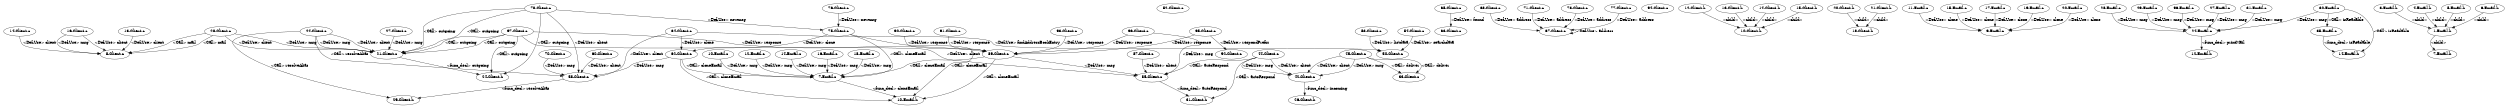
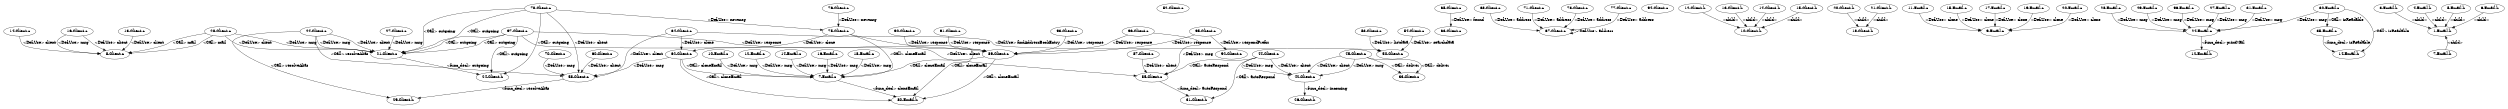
  digraph {
    n1 [label="8-Client.c"]
    n2 [label="13-Client.c"]
    n3 [label="14-Client.c"]
    n4 [label="16-Client.c"]
    n5 [label="21-Client.c"]
    n6 [label="24-Client.h"]
    n7 [label="24-Client.c"]
    n8 [label="58-Client.c"]
    n9 [label="29-Client.h"]
    n10 [label="27-Client.c"]
    n11 [label="28-Client.c"]
    n12 [label="33-Client.c"]
    n13 [label="42-Client.c"]
    n14 [label="26-Client.h"]
    n15 [label="44-Client.c"]
    n16 [label="85-Client.c"]
    n17 [label="31-Client.h"]
    n18 [label="45-Client.c"]
    n19 [label="50-Client.c"]
    n20 [label="52-Client.c"]
    n21 [label="53-Client.c"]
    n22 [label="54-Client.c"]
    n23 [label="60-Client.c"]
    n24 [label="62-Client.c"]
    n25 [label="7-Email.c"]
-   n26 [label="10-Email.h"]
+   n26 [label="80-Email.h"]
    n27 [label="63-Client.c"]
    n28 [label="64-Client.c"]
    n29 [label="65-Client.c"]
    n30 [label="67-Client.c"]
    n31 [label="68-Client.c"]
    n32 [label="70-Client.c"]
    n33 [label="71-Client.c"]
    n34 [label="73-Client.c"]
    n35 [label="75-Client.c"]
    n36 [label="76-Client.c"]
    n37 [label="77-Client.c"]
    n38 [label="78-Client.c"]
    n39 [label="87-Client.c"]
    n40 [label="89-Client.c"]
    n41 [label="90-Client.c"]
    n42 [label="91-Client.c"]
    n43 [label="92-Client.c"]
    n44 [label="93-Client.c"]
    n45 [label="94-Client.c"]
    n46 [label="95-Client.c"]
    n47 [label="96-Client.c"]
    n48 [label="97-Client.c"]
    n49 [label="10-Client.h"]
    n50 [label="12-Client.h"]
    n51 [label="13-Client.h"]
    n52 [label="14-Client.h"]
    n53 [label="15-Client.h"]
    n54 [label="18-Client.h"]
    n55 [label="20-Client.h"]
    n56 [label="21-Client.h"]
    n57 [label="9-Email.c"]
    n58 [label="10-Email.c"]
    n59 [label="11-Email.c"]
    n60 [label="12-Email.c"]
    n61 [label="14-Email.c"]
    n62 [label="15-Email.c"]
    n63 [label="16-Email.c"]
    n64 [label="17-Email.c"]
    n65 [label="18-Email.c"]
    n66 [label="19-Email.c"]
    n67 [label="20-Email.c"]
    n68 [label="24-Email.c"]
    n69 [label="12-Email.h"]
    n70 [label="96-Email.c"]
    n71 [label="27-Email.c"]
    n72 [label="28-Email.c"]
    n73 [label="29-Email.c"]
    n74 [label="30-Email.c"]
    n75 [label="35-Email.c"]
    n76 [label="14-Email.h"]
    n77 [label="31-Email.c"]
    n78 [label="1-Email.h"]
    n79 [label="3-Email.h"]
    n80 [label="4-Email.h"]
    n81 [label="5-Email.h"]
    n82 [label="6-Email.h"]
    n83 [label="7-Email.h"]
    n2 -> n1 [label="<Def-Use> client"]
    n3 -> n1 [label="<Def-Use> client"]
    n4 -> n1 [label="<Def-Use> client"]
    n4 -> n1 [label="<Def-Use> msg"]
    n5 -> n6 [label="<func_decl> outgoing"]
    n7 -> n5 [label="<Def-Use> client"]
    n7 -> n5 [label="<Def-Use> msg"]
    n7 -> n8 [label="<Call> resolveAlias"]
    n7 -> n9 [label="<Call> resolveAlias"]
    n8 -> n9 [label="<func_decl> resolveAlias"]
    n10 -> n5 [label="<Def-Use> msg"]
    n11 -> n1 [label="<Call> mail"]
    n11 -> n1 [label="<Call> mail"]
    n11 -> n5 [label="<Def-Use> client"]
    n11 -> n5 [label="<Def-Use> msg"]
    n13 -> n14 [label="<func_decl> incoming"]
    n15 -> n13 [label="<Def-Use> client"]
    n15 -> n13 [label="<Def-Use> msg"]
    n15 -> n16 [label="<Call> autoRespond"]
    n15 -> n17 [label="<Call> autoRespond"]
    n16 -> n17 [label="<func_decl> autoRespond"]
    n18 -> n12 [label="<Call> deliver"]
    n18 -> n12 [label="<Call> deliver"]
    n18 -> n13 [label="<Def-Use> client"]
    n18 -> n13 [label="<Def-Use> msg"]
    n21 -> n19 [label="<Def-Use> listdata"]
    n22 -> n19 [label="<Def-Use> searchdata"]
    n23 -> n8 [label="<Def-Use> client"]
    n24 -> n8 [label="<Def-Use> msg"]
    n24 -> n25 [label="<Call> cloneEmail"]
    n24 -> n26 [label="<Call> cloneEmail"]
    n25 -> n26 [label="<func_decl> cloneEmail"]
    n28 -> n8 [label="<Def-Use> client"]
    n28 -> n19 [label="<Def-Use> findAddressBookEntry"]
    n28 -> n24 [label="<Def-Use> clone"]
    n29 -> n27 [label="<Def-Use> found"]
    n30 -> n30 [label="<Def-Use> address"]
    n31 -> n30 [label="<Def-Use> address"]
    n32 -> n8 [label="<Def-Use> msg"]
    n33 -> n30 [label="<Def-Use> address"]
    n34 -> n30 [label="<Def-Use> address"]
    n35 -> n24 [label="<Def-Use> clone"]
    n35 -> n25 [label="<Call> cloneEmail"]
    n35 -> n26 [label="<Call> cloneEmail"]
    n36 -> n35 [label="<Def-Use> newmsg"]
    n37 -> n30 [label="<Def-Use> address"]
    n38 -> n5 [label="<Call> outgoing"]
    n38 -> n5 [label="<Call> outgoing"]
    n38 -> n6 [label="<Call> outgoing"]
    n38 -> n8 [label="<Def-Use> client"]
    n38 -> n35 [label="<Def-Use> newmsg"]
    n39 -> n16 [label="<Def-Use> client"]
-   n40 -> n16 [label="<Def-Use> msg"]
    n40 -> n25 [label="<Call> cloneEmail"]
    n40 -> n26 [label="<Call> cloneEmail"]
    n41 -> n40 [label="<Def-Use> response"]
    n42 -> n40 [label="<Def-Use> response"]
    n44 -> n40 [label="<Def-Use> response"]
    n46 -> n40 [label="<Def-Use> response"]
    n46 -> n43 [label="<Def-Use> respondPrefix"]
    n47 -> n16 [label="<Def-Use> msg"]
    n47 -> n40 [label="<Def-Use> response"]
    n48 -> n5 [label="<Call> outgoing"]
    n48 -> n5 [label="<Call> outgoing"]
    n48 -> n6 [label="<Call> outgoing"]
    n48 -> n16 [label="<Def-Use> client"]
    n48 -> n40 [label="<Def-Use> response"]
    n50 -> n49 [label="<child>"]
    n51 -> n49 [label="<child>"]
    n52 -> n49 [label="<child>"]
    n53 -> n49 [label="<child>"]
    n55 -> n54 [label="<child>"]
    n56 -> n54 [label="<child>"]
    n58 -> n25 [label="<Def-Use> msg"]
    n59 -> n57 [label="<Def-Use> clone"]
    n60 -> n25 [label="<Def-Use> msg"]
    n61 -> n25 [label="<Def-Use> msg"]
    n62 -> n57 [label="<Def-Use> clone"]
    n63 -> n25 [label="<Def-Use> msg"]
    n64 -> n57 [label="<Def-Use> clone"]
    n65 -> n25 [label="<Def-Use> msg"]
    n66 -> n57 [label="<Def-Use> clone"]
    n67 -> n57 [label="<Def-Use> clone"]
    n68 -> n69 [label="<func_decl> printMail"]
    n70 -> n68 [label="<Def-Use> msg"]
    n71 -> n68 [label="<Def-Use> msg"]
    n72 -> n68 [label="<Def-Use> msg"]
    n73 -> n68 [label="<Def-Use> msg"]
    n74 -> n68 [label="<Def-Use> msg"]
    n74 -> n75 [label="<Call> isReadable"]
    n74 -> n76 [label="<Call> isReadable"]
    n75 -> n76 [label="<func_decl> isReadable"]
    n77 -> n68 [label="<Def-Use> msg"]
    n79 -> n78 [label="<child>"]
    n80 -> n78 [label="<child>"]
    n81 -> n78 [label="<child>"]
    n82 -> n78 [label="<child>"]
-   n78 -> n83 [label="<child>"]
+   n83 -> n78 [label="<child>"]
  }
